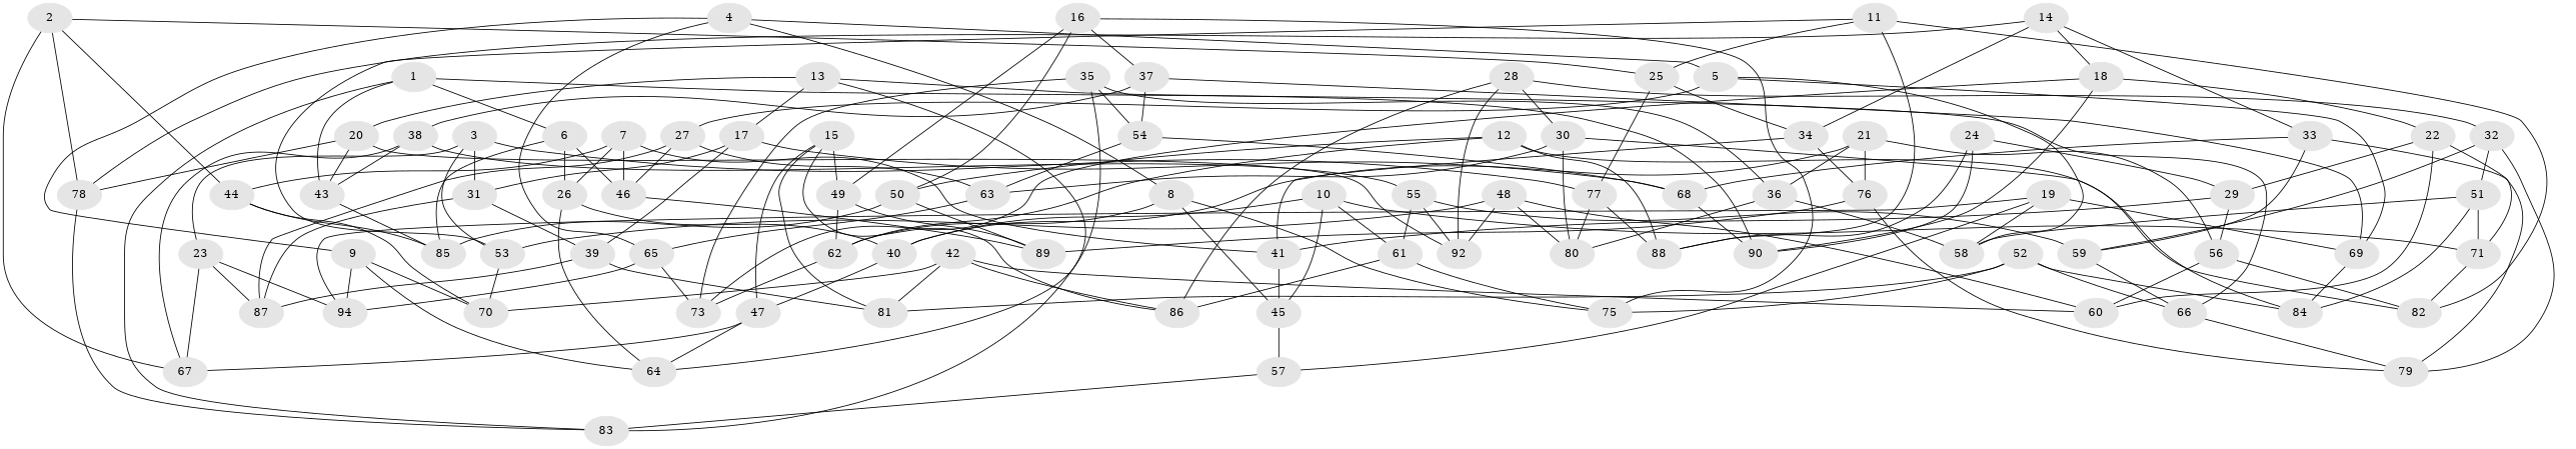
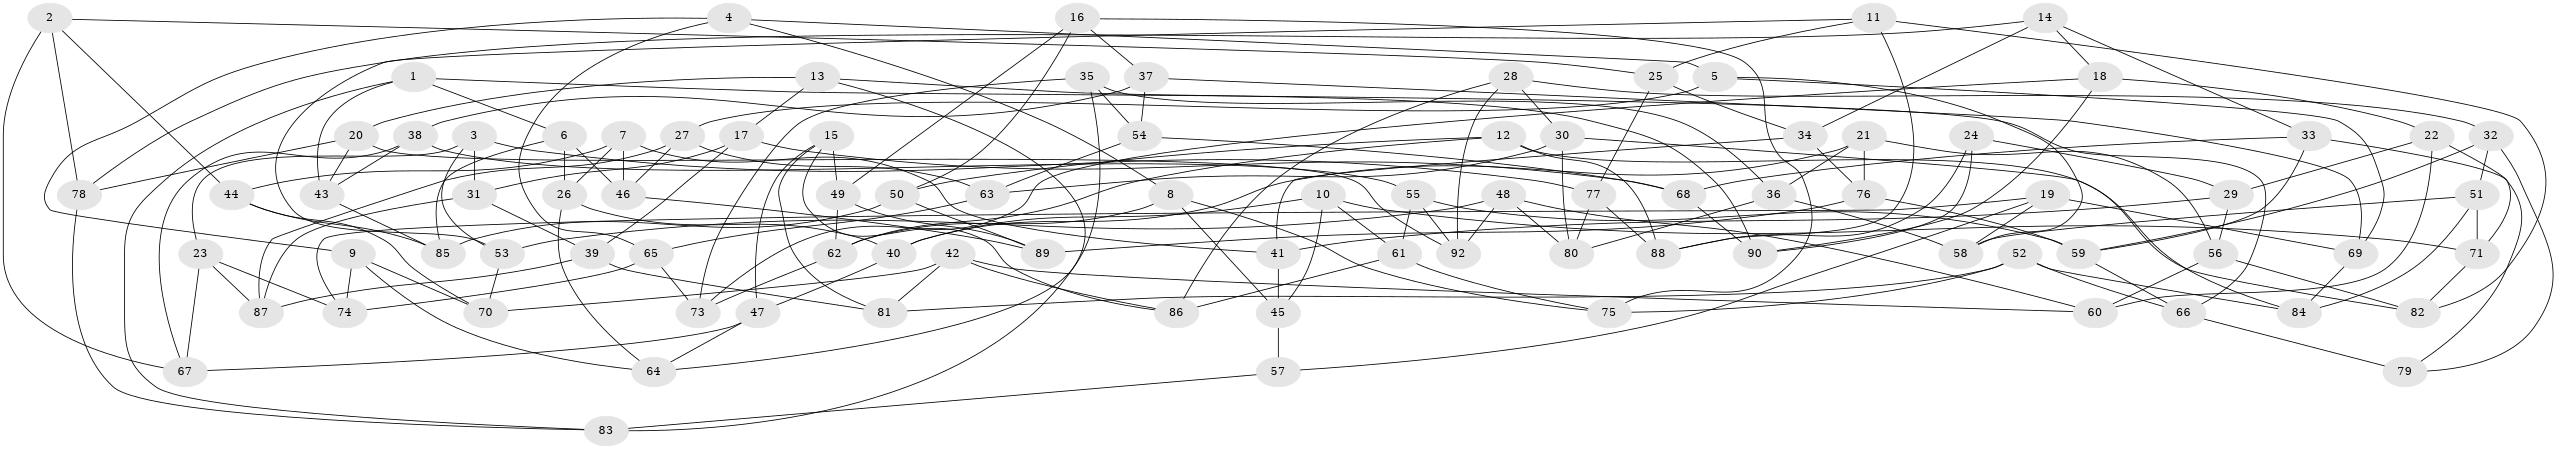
  graph {
    node [color=gray90 style=filled]
    1
    6
    43
    66
    83
    26
    46
    85
    79
    2
    25
    44
    67
    78
    77
    34
    70
    3
    23
    31
    53
-   74 [label=94]
+   74
    87
    39
    88
    80
    4
    5
    8
    9
    65
    27
    58
    69
    45
    62
    75
    64
    73
    63
    84
    40
    89
    7
    41
    57
    10
    61
    71
    47
    86
    82
    11
    12
    50
    13
    17
    20
    90
    68
    n61 [label=92]
    14
    18
    33
    22
    59
    76
    15
    49
    81
    16
    37
    54
    38
    29
    60
    19
    21
    36
    56
    24
    28
    30
    32
    51
    35
    55
    42
    48
    52
    1 -- 6
    1 -- 43
    1 -- 66
    1 -- 83
    6 -- 26
    6 -- 46
    6 -- 85
    43 -- 85
    66 -- 79
    26 -- 64
    26 -- 40
    46 -- 89
    2 -- 25
    2 -- 44
    2 -- 67
    2 -- 78
    25 -- 77
    25 -- 34
    44 -- 85
    44 -- 70
    78 -- 83
    77 -- 88
    77 -- 80
    34 -- 41
    34 -- 76
    3 -- 77
    3 -- 23
    3 -- 31
    3 -- 53
    23 -- 67
    23 -- 74
    23 -- 87
    31 -- 87
    31 -- 39
    53 -- 70
    39 -- 87
    39 -- 81
    4 -- 5
    4 -- 8
    4 -- 9
    4 -- 65
    5 -- 27
    5 -- 58
    5 -- 69
    8 -- 45
    8 -- 62
    8 -- 75
    9 -- 70
    9 -- 74
    9 -- 64
    65 -- 74
    65 -- 73
    27 -- 46
    27 -- 87
    27 -- 63
    69 -- 84
    45 -- 57
    62 -- 73
    63 -- 65
    40 -- 47
    7 -- 26
    7 -- 46
    7 -- 44
    7 -- 41
    41 -- 45
    57 -- 83
    10 -- 45
    10 -- 40
    10 -- 61
    10 -- 71
    61 -- 75
    61 -- 86
    71 -- 82
    47 -- 67
    47 -- 64
    11 -- 25
    11 -- 53
    11 -- 88
    11 -- 82
    12 -- 88
    12 -- 62
    12 -- 82
    12 -- 50
    50 -- 85
    50 -- 89
    13 -- 83
    13 -- 17
    13 -- 20
    13 -- 90
    17 -- 31
    17 -- 39
    17 -- 68
    20 -- 43
    20 -- 78
    20 -- n61
    68 -- 90
    14 -- 78
    14 -- 34
    14 -- 18
    14 -- 33
    18 -- 73
    18 -- 90
    18 -- 22
    33 -- 79
    33 -- 68
    33 -- 59
    22 -- 71
    22 -- 29
    22 -- 60
    59 -- 66
-   76 -- 79
+   76 -- 59
    76 -- 89
    15 -- 47
    15 -- 86
    15 -- 49
    15 -- 81
    49 -- 62
    49 -- 89
    16 -- 75
    16 -- 50
    16 -- 49
    16 -- 37
    37 -- 69
    37 -- 54
    37 -- 38
    54 -- 63
    54 -- 68
    38 -- 43
    38 -- 67
    38 -- 55
    29 -- 41
    29 -- 56
    19 -- 74
    19 -- 58
    19 -- 69
    19 -- 57
    21 -- 40
    21 -- 76
    21 -- 36
    21 -- 56
    36 -- 80
    36 -- 58
    56 -- 82
    56 -- 60
    24 -- 88
    24 -- 90
    24 -- 29
    28 -- 86
    28 -- n61
    28 -- 30
    28 -- 32
    30 -- 80
    30 -- 63
    30 -- 84
    32 -- 79
    32 -- 59
    32 -- 51
    51 -- 58
    51 -- 84
    51 -- 71
    35 -- 64
    35 -- 73
    35 -- 54
    35 -- 36
    55 -- 61
    55 -- n61
    55 -- 59
    42 -- 70
    42 -- 86
    42 -- 81
    42 -- 60
    48 -- 53
    48 -- 80
    48 -- n61
    48 -- 60
    52 -- 66
    52 -- 75
    52 -- 84
    52 -- 81
  }
